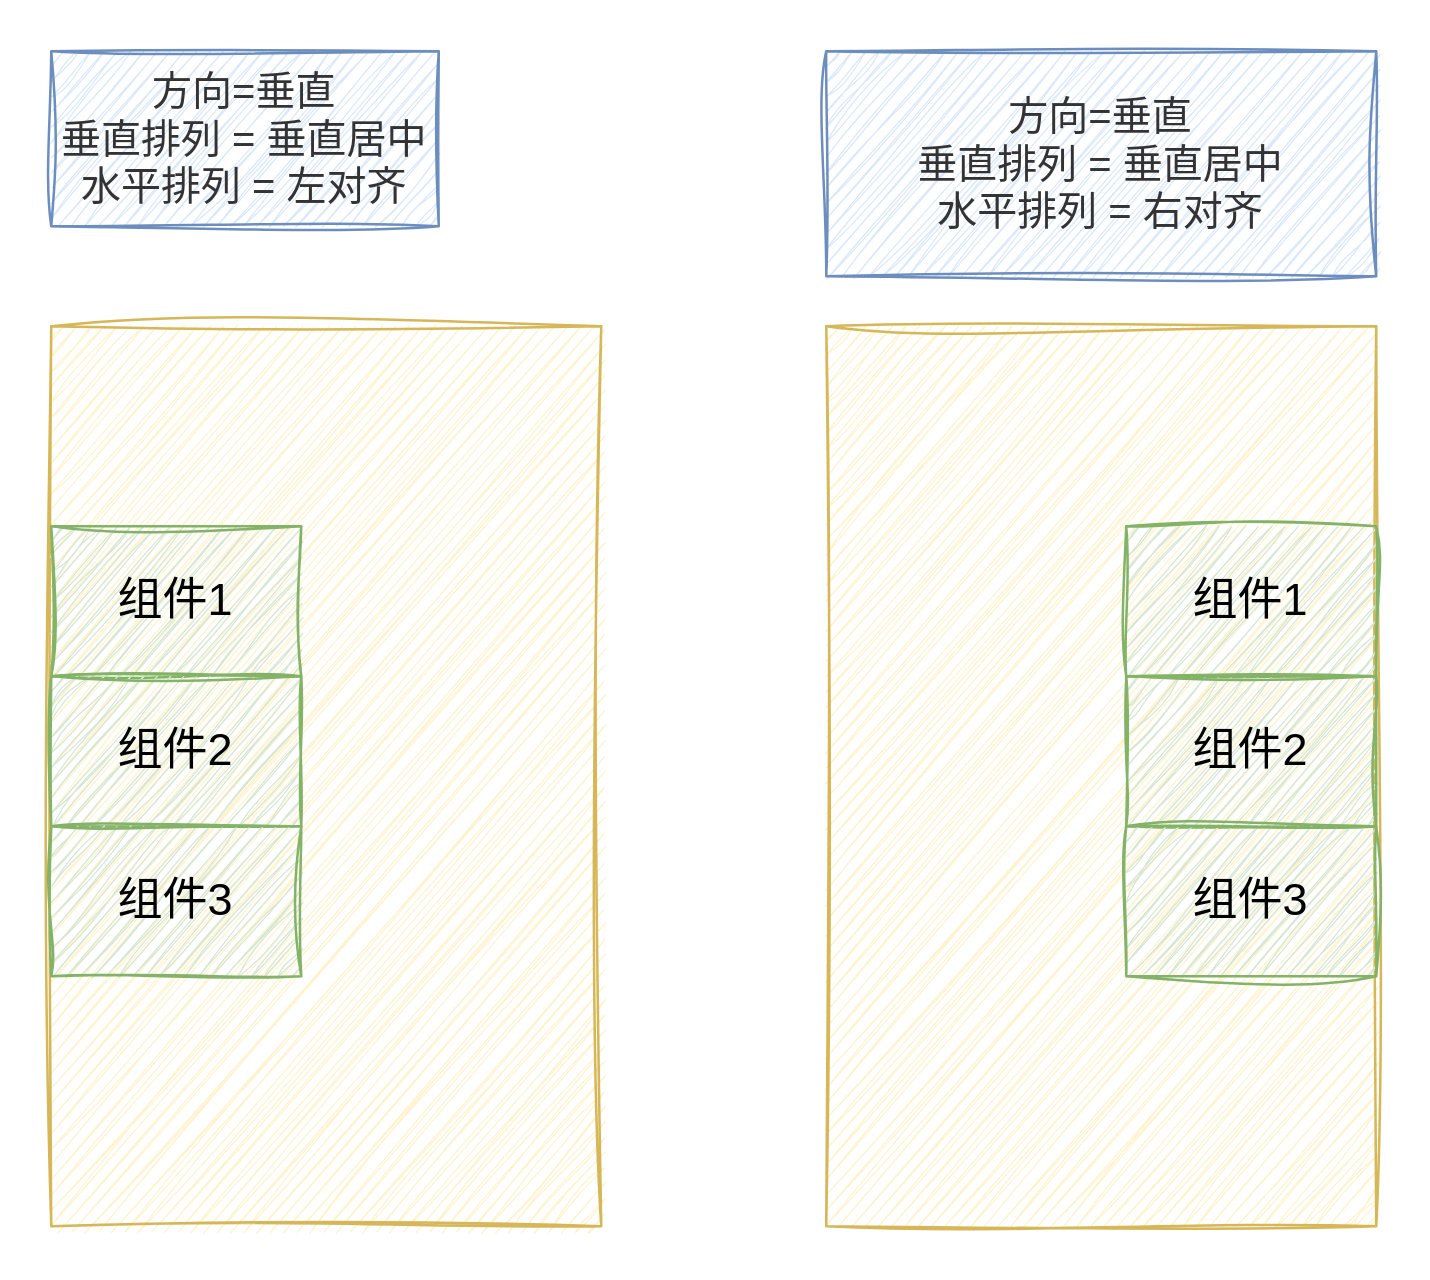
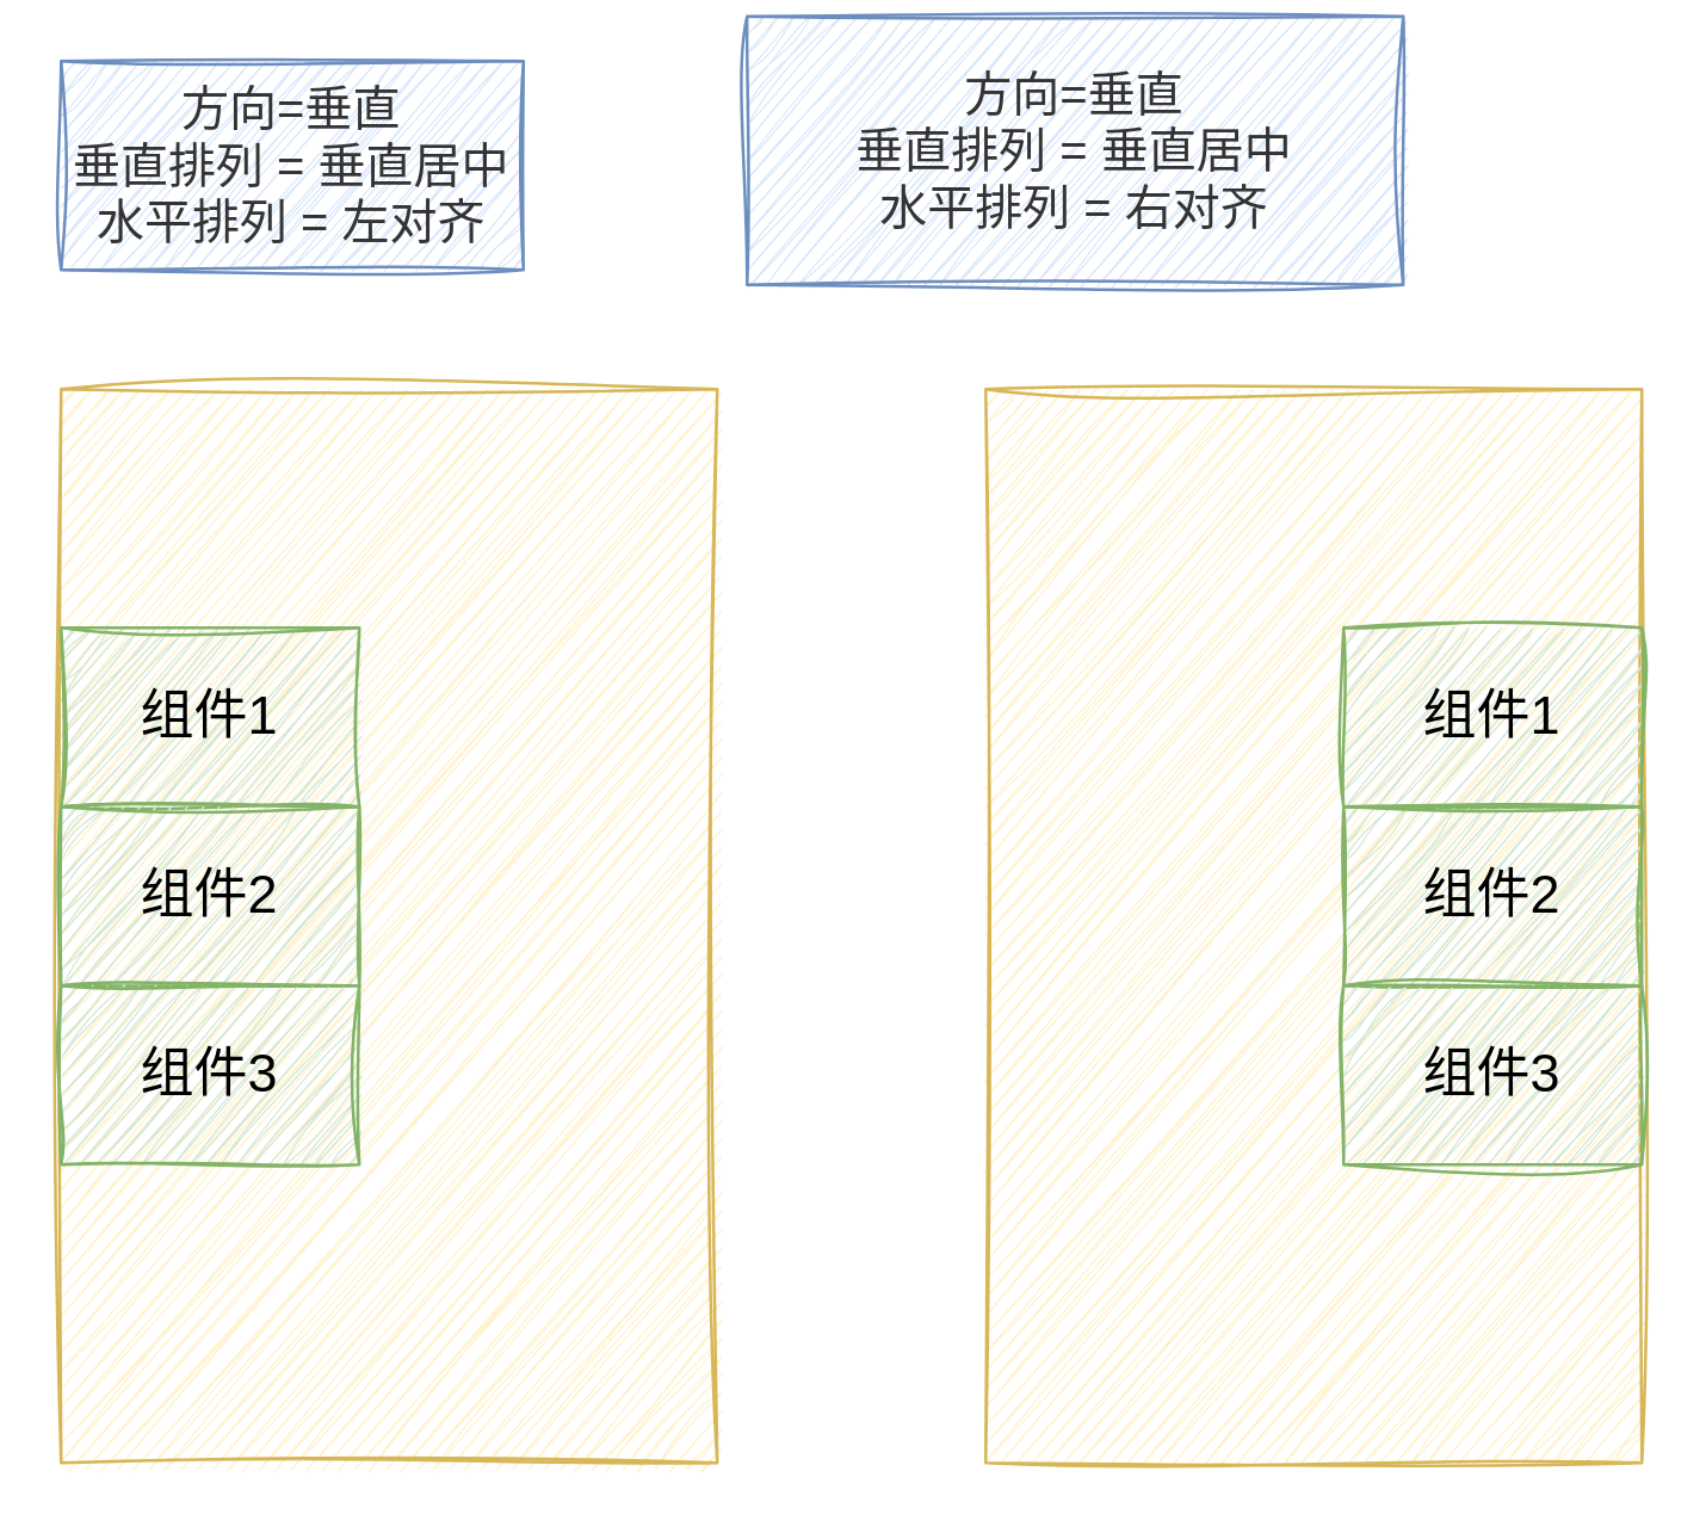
  <mxCell id="0" />
  <mxCell id="1" parent="0" />
  <mxCell id="2" value="" style="rounded=0;whiteSpace=wrap;html=1;fillColor=#fff2cc;strokeColor=#d6b656;shadow=0;sketch=1;curveFitting=1;jiggle=2;" vertex="1" parent="1"><mxGeometry x="20" y="130" width="220" height="360" as="geometry" /></mxCell>
  <mxCell id="3" value="&lt;font style=&quot;font-size: 18px;&quot;&gt;组件1&lt;/font&gt;" style="rounded=0;whiteSpace=wrap;html=1;fillColor=#d5e8d4;strokeColor=#82b366;shadow=0;sketch=1;curveFitting=1;jiggle=2;" vertex="1" parent="1"><mxGeometry x="20" y="210" width="100" height="60" as="geometry" /></mxCell>
  <mxCell id="4" value="&lt;font style=&quot;font-size: 18px;&quot;&gt;组件2&lt;/font&gt;" style="rounded=0;whiteSpace=wrap;html=1;fillColor=#d5e8d4;strokeColor=#82b366;shadow=0;sketch=1;curveFitting=1;jiggle=2;" vertex="1" parent="1"><mxGeometry x="20" y="270" width="100" height="60" as="geometry" /></mxCell>
  <mxCell id="5" value="&lt;font style=&quot;font-size: 18px;&quot;&gt;组件3&lt;/font&gt;" style="rounded=0;whiteSpace=wrap;html=1;fillColor=#d5e8d4;strokeColor=#82b366;shadow=0;sketch=1;curveFitting=1;jiggle=2;" vertex="1" parent="1"><mxGeometry x="20" y="330" width="100" height="60" as="geometry" /></mxCell>
  <mxCell id="6" value="" style="rounded=0;whiteSpace=wrap;html=1;fillColor=#fff2cc;strokeColor=#d6b656;shadow=0;sketch=1;curveFitting=1;jiggle=2;" vertex="1" parent="1"><mxGeometry x="330" y="130" width="220" height="360" as="geometry" /></mxCell>
  <mxCell id="7" value="&lt;font style=&quot;font-size: 18px;&quot;&gt;组件1&lt;/font&gt;" style="rounded=0;whiteSpace=wrap;html=1;fillColor=#d5e8d4;strokeColor=#82b366;shadow=0;sketch=1;curveFitting=1;jiggle=2;" vertex="1" parent="1"><mxGeometry x="450" y="210" width="100" height="60" as="geometry" /></mxCell>
  <mxCell id="8" value="&lt;font style=&quot;font-size: 18px;&quot;&gt;组件2&lt;/font&gt;" style="rounded=0;whiteSpace=wrap;html=1;fillColor=#d5e8d4;strokeColor=#82b366;shadow=0;sketch=1;curveFitting=1;jiggle=2;" vertex="1" parent="1"><mxGeometry x="450" y="270" width="100" height="60" as="geometry" /></mxCell>
  <mxCell id="9" value="&lt;font style=&quot;font-size: 18px;&quot;&gt;组件3&lt;/font&gt;" style="rounded=0;whiteSpace=wrap;html=1;fillColor=#d5e8d4;strokeColor=#82b366;shadow=0;sketch=1;curveFitting=1;jiggle=2;" vertex="1" parent="1"><mxGeometry x="450" y="330" width="100" height="60" as="geometry" /></mxCell>
  <mxCell id="10" value="&lt;font style=&quot;font-size: 16px;&quot;&gt;方向=垂直&lt;/font&gt;&lt;div&gt;&lt;font style=&quot;font-size: 16px;&quot;&gt;垂直排列 = 垂直居中&lt;/font&gt;&lt;div&gt;&lt;font style=&quot;font-size: 16px;&quot;&gt;水平排列 = 左对齐&lt;/font&gt;&lt;/div&gt;&lt;/div&gt;" style="text;html=1;align=center;verticalAlign=middle;whiteSpace=wrap;rounded=0;fillColor=#dae8fc;strokeColor=#6c8ebf;fontColor=#333333;sketch=1;curveFitting=1;jiggle=2;" vertex="1" parent="1"><mxGeometry x="20" y="20" width="155" height="70" as="geometry" /></mxCell>
- <mxCell id="11" value="&lt;font style=&quot;font-size: 16px;&quot;&gt;方向=垂直&lt;/font&gt;&lt;div&gt;&lt;font style=&quot;font-size: 16px;&quot;&gt;垂直排列 =&amp;nbsp;&lt;/font&gt;&lt;span style=&quot;font-size: 16px;&quot;&gt;垂直居中&lt;/span&gt;&lt;div&gt;&lt;font style=&quot;font-size: 16px;&quot;&gt;水平排列 = 右对齐&lt;/font&gt;&lt;/div&gt;&lt;/div&gt;" style="text;html=1;align=center;verticalAlign=middle;whiteSpace=wrap;rounded=0;fillColor=#dae8fc;strokeColor=#6c8ebf;fontColor=#333333;sketch=1;curveFitting=1;jiggle=2;" vertex="1" parent="1"><mxGeometry x="330" y="20" width="220" height="90" as="geometry" /></mxCell>
+ <mxCell id="11" value="&lt;font style=&quot;font-size: 16px;&quot;&gt;方向=垂直&lt;/font&gt;&lt;div&gt;&lt;font style=&quot;font-size: 16px;&quot;&gt;垂直排列 =&amp;nbsp;&lt;/font&gt;&lt;span style=&quot;font-size: 16px;&quot;&gt;垂直居中&lt;/span&gt;&lt;div&gt;&lt;font style=&quot;font-size: 16px;&quot;&gt;水平排列 = 右对齐&lt;/font&gt;&lt;/div&gt;&lt;/div&gt;" style="text;html=1;align=center;verticalAlign=middle;whiteSpace=wrap;rounded=0;fillColor=#dae8fc;strokeColor=#6c8ebf;fontColor=#333333;sketch=1;curveFitting=1;jiggle=2;" vertex="1" parent="1"><mxGeometry x="250" y="5" width="220" height="90" as="geometry" /></mxCell>
